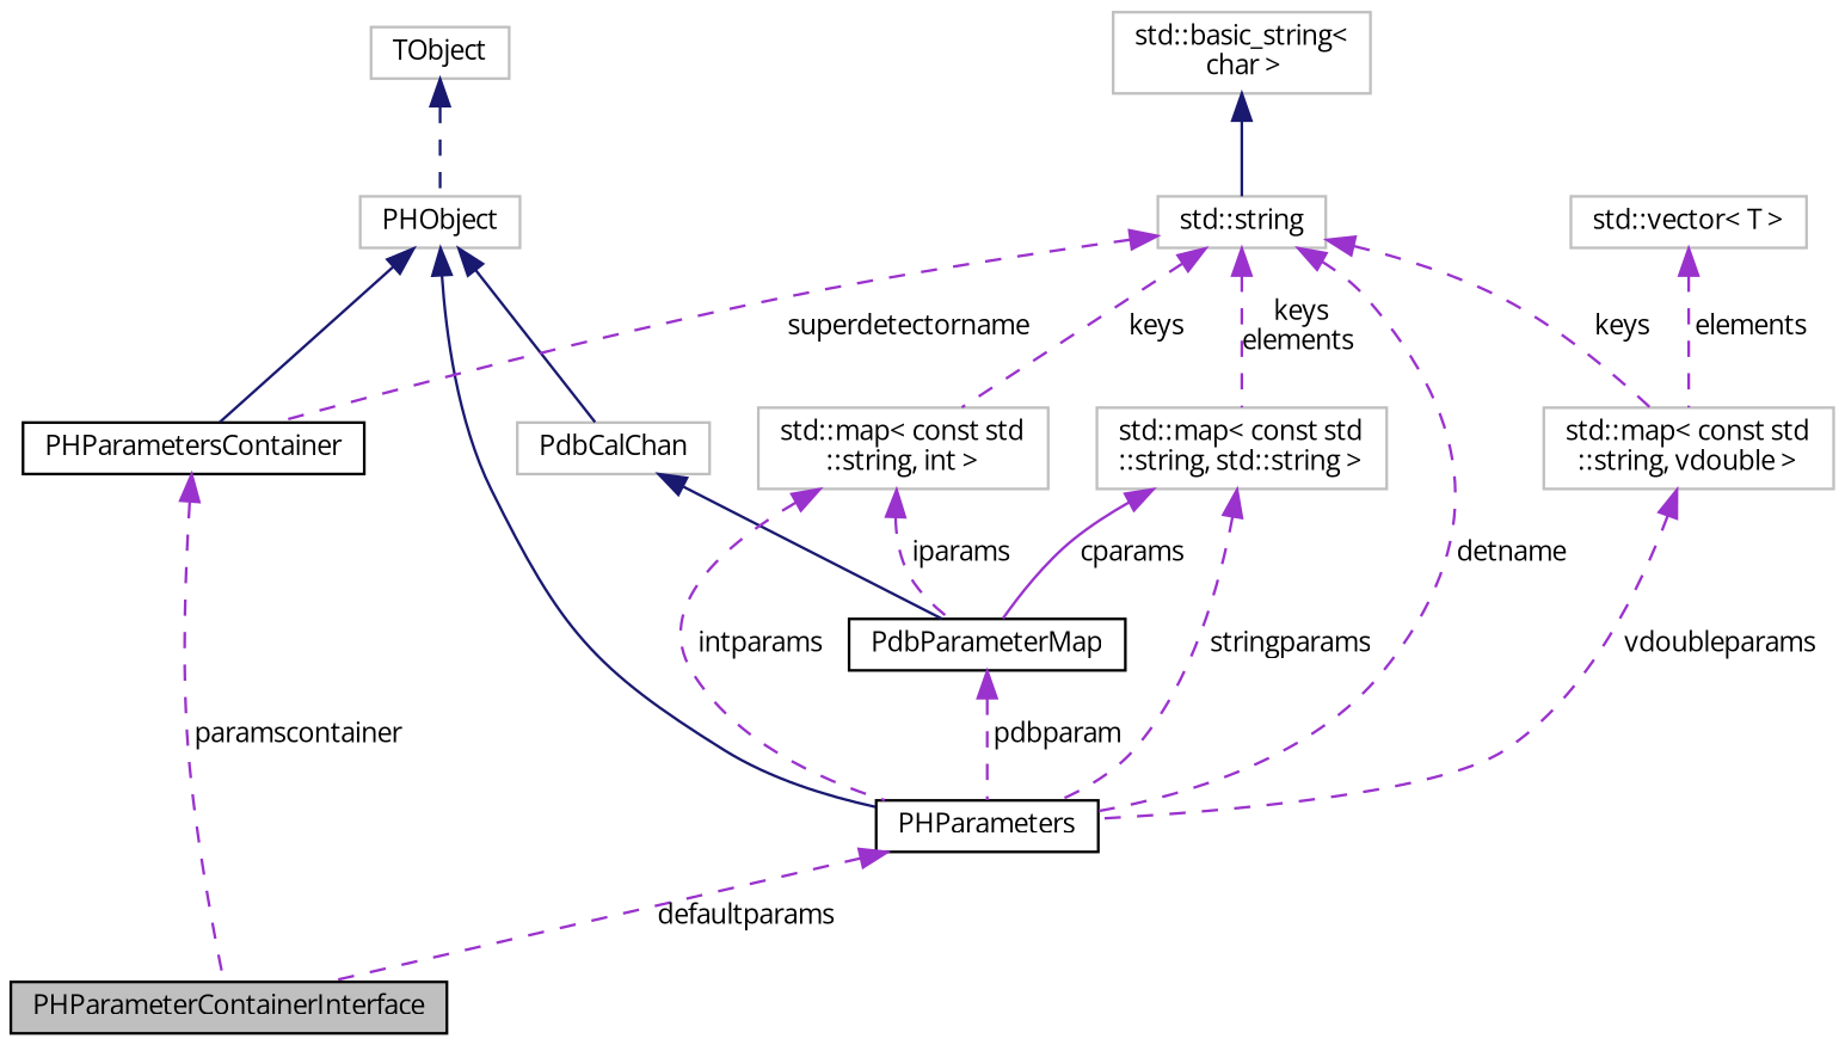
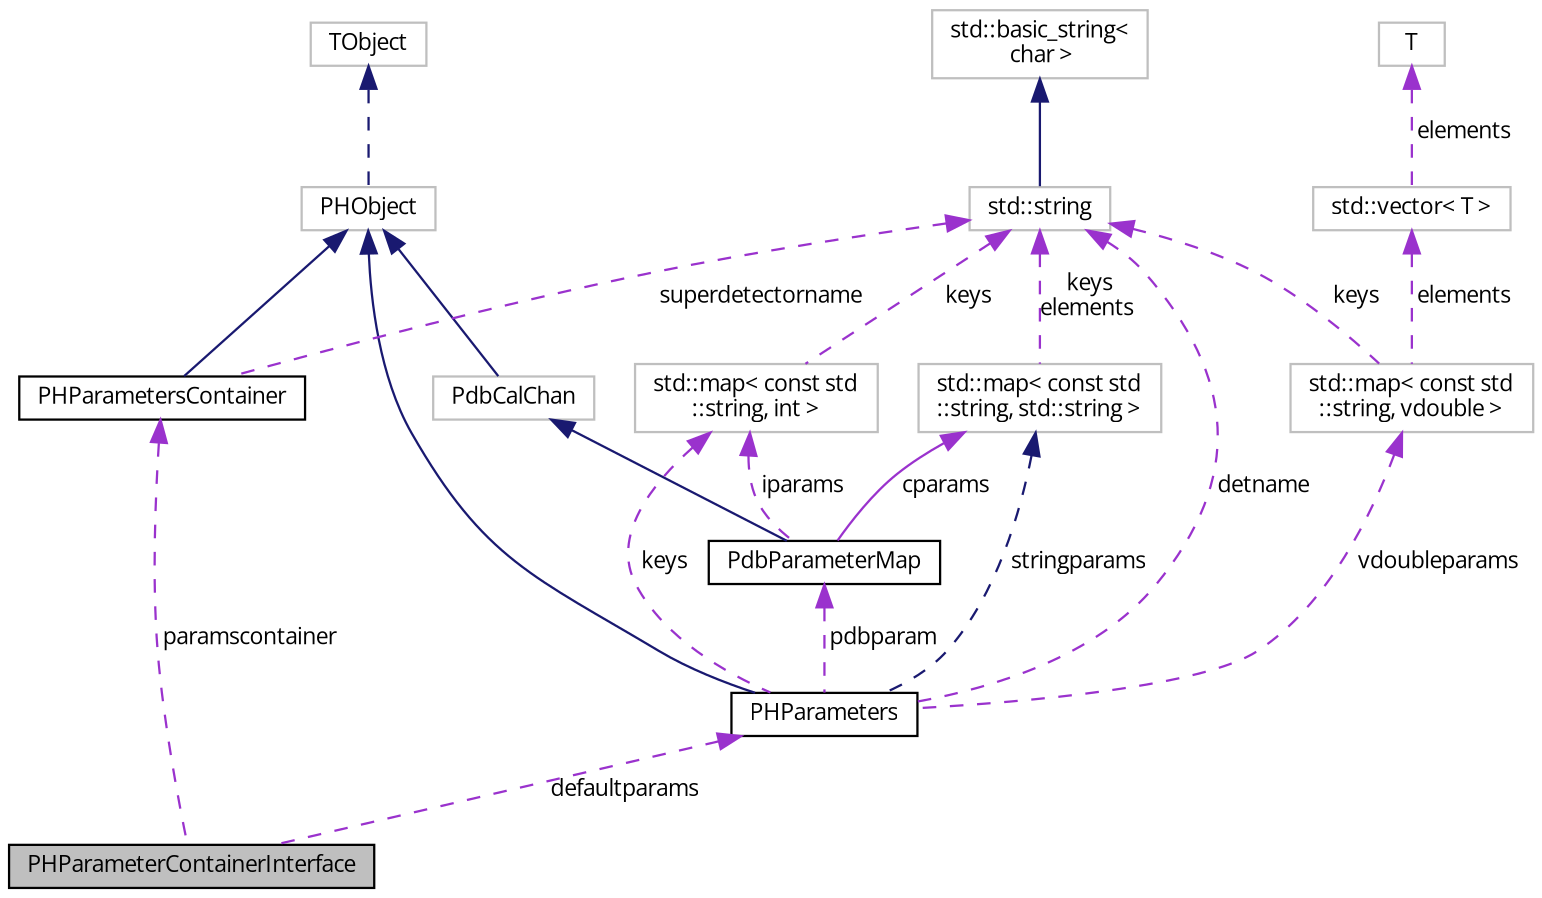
  digraph {
    fontname="Open Sans"
    rankdir=TB
    node [color=grey75 fontname="Open Sans" fontsize=10 shape=record]
    edge [color=darkorchid3 dir=back fontname="Open Sans" fontsize=10 labelfontname=FreeSans labelfontsize=10 style=dashed]
    n1 [color=black fillcolor=grey75 fontcolor=black height=0.2 label=PHParameterContainerInterface style=filled width=0.4]
    n2 [color=black height=0.2 label=PHParameters width=0.4]
    n3 [height=0.2 label=PHObject width=0.4]
    n4 [height=0.2 label=PdbCalChan width=0.4]
    n5 [color=black height=0.2 label=PHParametersContainer width=0.4]
    n6 [color=black height=0.2 label=PdbParameterMap width=0.4]
    n7 [height=0.2 label=TObject width=0.4]
    n8 [height=0.2 label="std::string" width=0.4]
    n9 [height=0.2 label="std::map\< const std\l::string, int \>" width=0.4]
    n10 [height=0.2 label="std::map\< const std\l::string, std::string \>" width=0.4]
    n11 [height=0.2 label="std::map\< const std\l::string, vdouble \>" width=0.4]
    n12 [height=0.2 label="std::basic_string\<\l char \>" width=0.4]
    n13 [height=0.2 label="std::vector\< T \>" width=0.4]
+   n14 [height=0.2 label=T width=0.4]
    n2 -> n1 [label=" defaultparams"]
    n3 -> n2 [color=midnightblue style=solid]
    n3 -> n4 [color=midnightblue style=solid]
    n3 -> n5 [color=midnightblue style=solid]
    n4 -> n6 [color=midnightblue style=solid]
    n5 -> n1 [label=" paramscontainer"]
    n6 -> n2 [label=" pdbparam"]
    n7 -> n3 [color=midnightblue]
    n8 -> n2 [label=" detname"]
    n8 -> n5 [label=" superdetectorname"]
    n8 -> n9 [label=" keys"]
    n8 -> n10 [label=" keys\nelements"]
    n8 -> n11 [label=" keys"]
-   n9 -> n2 [label=" intparams"]
+   n9 -> n2 [label=" keys"]
    n9 -> n6 [label=" iparams"]
-   n10 -> n2 [label=" stringparams"]
+   n10 -> n2 [color=midnightblue label=" stringparams"]
    n10 -> n6 [label=" cparams" style=solid]
    n11 -> n2 [label=" vdoubleparams"]
    n12 -> n8 [color=midnightblue style=solid]
    n13 -> n11 [label=" elements"]
+   n14 -> n13 [label=" elements"]
  }
